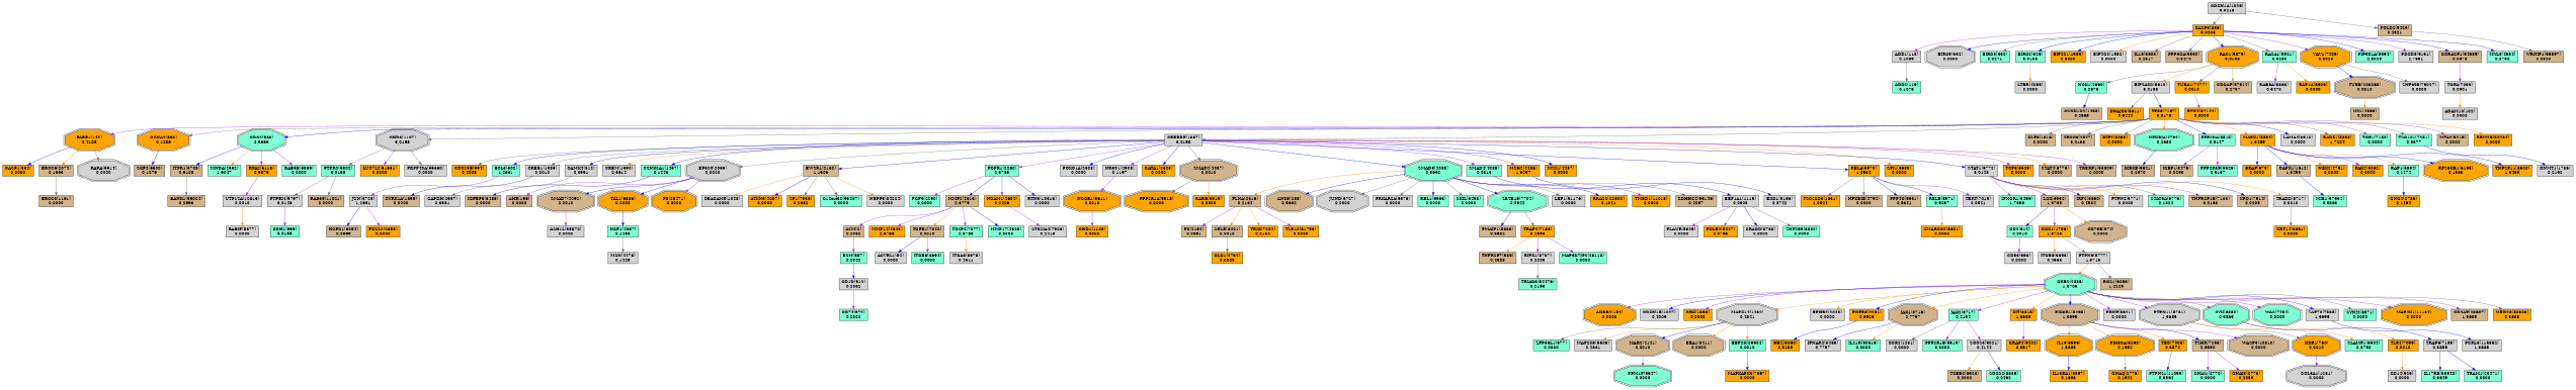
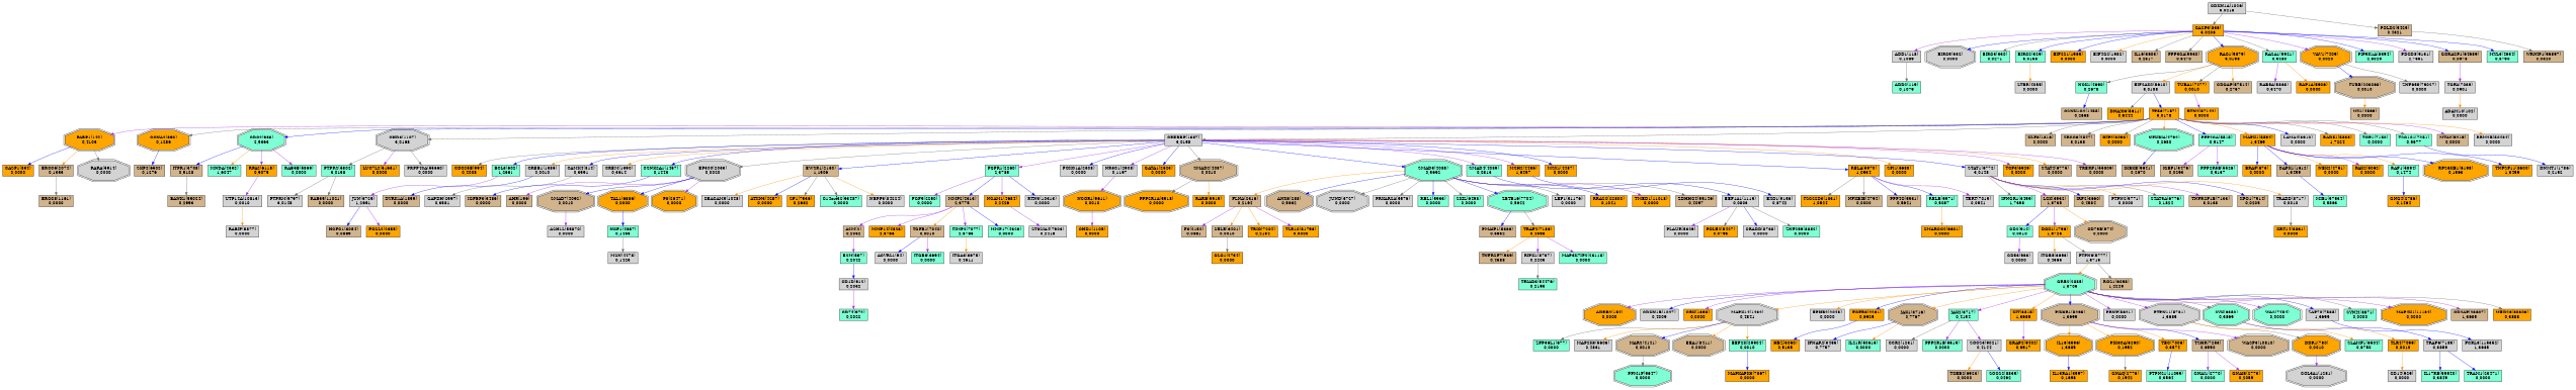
  digraph {
    node [fillcolor=orange shape=box style=filled]
    edge [color=blue]
    n1 [fillcolor=lightgrey label="ADD1(118)\n0,1089"]
    n2 [fillcolor=aquamarine label="ADD2(119)\n0,1079"]
    n3 [label="PARP1(142)\n0,4103" shape=doubleoctagon]
    n4 [label="CASP1(834)\n0,0000"]
    n5 [fillcolor=tan label="ERCC6(2074)\n0,1353"]
    n6 [fillcolor=lightgrey label="RARA(5914)\n0,0000" shape=doubleoctagon]
    n7 [fillcolor=tan label="ERCC8(1161)\n0,0000"]
    n8 [label="ADRB2(154)\n0,0000" shape=doubleoctagon]
    n9 [fillcolor=tan label="AHR(196)\n0,0000"]
    n10 [fillcolor=tan label="A2M(2)\n0,2052"]
    n11 [fillcolor=aquamarine label="B2M(567)\n0,2042"]
    n12 [fillcolor=lightgrey label="CD1D(912)\n0,2032"]
    n13 [fillcolor=lightgrey label="ACVRL1(94)\n0,0000"]
    n14 [fillcolor=lightgrey label="BIRC5(332)\n0,0000" shape=doubleoctagon]
    n15 [fillcolor=lightgrey label="ADAM10(102)\n0,0000"]
    n16 [fillcolor=aquamarine label="CD74(972)\n0,2022"]
    n17 [label="BRAF(673)\n0,0000"]
    n18 [label="DDR1(780)\n0,0010" shape=doubleoctagon]
    n19 [fillcolor=lightgrey label="COL3A1(1281)\n0,0000" shape=doubleoctagon]
    n20 [label="CASP3(836)\n3,0208"]
    n21 [fillcolor=aquamarine label="BIRC3(330)\n0,0271"]
    n22 [fillcolor=aquamarine label="BIRC2(329)\n3,0138"]
    n23 [label="EIF2S1(1965)\n0,0000"]
    n24 [fillcolor=lightgrey label="EIF4G2(1982)\n0,0000"]
    n25 [fillcolor=tan label="IL16(3603)\n0,2817"]
    n26 [fillcolor=tan label="PPP3CA(5530)\n0,3470"]
    n27 [label="RAC1(5879)\n3,0198" shape=doubleoctagon]
    n28 [fillcolor=aquamarine label="RASA1(5921)\n0,3480"]
    n29 [label="VAV1(7409)\n0,0020" shape=doubleoctagon]
    n30 [fillcolor=aquamarine label="PIP5K1A(8394)\n2,8029"]
    n31 [fillcolor=lightgrey label="PDCD8(9131)\n2,7531"]
    n32 [fillcolor=tan label="GORASP1(64689)\n0,0978"]
    n33 [fillcolor=aquamarine label="MYL3(4634)\n0,8790"]
    n34 [fillcolor=lightgrey label="LTBR(4055)\n0,0000"]
    n35 [fillcolor=aquamarine label="NCK1(4690)\n0,2678"]
    n36 [fillcolor=lightgrey label="EIF2AK2(5610)\n3,0188"]
    n37 [label="TUBA1(7277)\n0,0010"]
    n38 [fillcolor=tan label="CDGAP(57514)\n0,2757"]
    n39 [fillcolor=lightgrey label="RAB5A(5868)\n0,3470"]
    n40 [label="RAP1A(5906)\n0,0000"]
    n41 [fillcolor=tan label="TUBB(203068)\n0,0010" shape=doubleoctagon]
    n42 [fillcolor=lightgrey label="ZNF655(79027)\n0,0000"]
    n43 [fillcolor=lightgrey label="TGFA(7039)\n0,0901"]
    n44 [fillcolor=aquamarine label="CD2(914)\n0,0010"]
    n45 [fillcolor=lightgrey label="CD53(963)\n0,0000"]
    n46 [fillcolor=tan label="TNFRSF7(939)\n0,4588"]
    n47 [label="CCNA2(890)\n0,1286" shape=doubleoctagon]
    n48 [fillcolor=tan label="SKP2(6502)\n0,1276"]
    n49 [fillcolor=aquamarine label="CDC2(983)\n2,5363" shape=doubleoctagon]
    n50 [fillcolor=tan label="ITPR1(3708)\n0,5128"]
    n51 [fillcolor=aquamarine label="MNDA(4332)\n1,6047"]
    n52 [label="RPA2(6118)\n0,9075"]
    n53 [fillcolor=aquamarine label="RAB5B(5869)\n0,0000"]
    n54 [fillcolor=tan label="BANK1(55024)\n0,2993"]
    n55 [fillcolor=lightgrey label="UTP14A(10813)\n0,0010"]
-   n56 [fillcolor=aquamarine label="CDH1(999)\n3,0138"]
    n57 [fillcolor=lightgrey label="CDKN1A(1026)\n3,0218"]
    n58 [fillcolor=tan label="POLD2(5425)\n0,4321"]
    n59 [fillcolor=tan label="WRNIP1(56897)\n0,0820"]
    n60 [fillcolor=lightgrey label="CHD3(1107)\n3,0168" shape=doubleoctagon]
    n61 [fillcolor=aquamarine label="PTPRS(5802)\n3,0158"]
    n62 [label="LUC7L2(51631)\n0,0000"]
    n63 [fillcolor=lightgrey label="PRPF40A(55660)\n0,0000"]
    n64 [fillcolor=lightgrey label="PTPRM(5797)\n3,0148"]
    n65 [fillcolor=tan label="RAB35(11021)\n0,0000"]
    n66 [label="CDC25B(994)\n0,4008"]
    n67 [fillcolor=lightgrey label="CDKN1B(1027)\n0,4009"]
    n68 [fillcolor=lightgrey label="CCR2(1231)\n0,0000"]
    n69 [fillcolor=aquamarine label="BCL3(602)\n1,2661"]
    n70 [fillcolor=lightgrey label="JUN(3725)\n1,2651"]
    n71 [fillcolor=tan label="HCFC1(3054)\n0,0869"]
    n72 [label="FOSL2(2355)\n0,0000"]
    n73 [fillcolor=lightgrey label="CREB1(1385)\n0,0010"]
    n74 [fillcolor=tan label="DYRK1A(1859)\n0,0000"]
    n75 [fillcolor=lightgrey label="CREBBP(1387)\n3,0158"]
    n76 [fillcolor=lightgrey label="CAMK4(814)\n0,3591"]
    n77 [fillcolor=lightgrey label="CREM(1390)\n0,3614"]
    n78 [fillcolor=aquamarine label="CSNK2A1(1457)\n0,1443"]
    n79 [fillcolor=lightgrey label="EP300(2033)\n0,0020" shape=doubleoctagon]
    n80 [fillcolor=tan label="EWSR1(2130)\n1,1506"]
    n81 [fillcolor=aquamarine label="FGFR1(2260)\n2,3785"]
    n82 [fillcolor=lightgrey label="FOXO1A(2308)\n0,0000"]
    n83 [fillcolor=lightgrey label="NR3C1(2908)\n0,1197"]
    n84 [label="GATA1(2623)\n0,0000"]
    n85 [fillcolor=tan label="SMAD2(4087)\n0,0010" shape=doubleoctagon]
    n86 [fillcolor=aquamarine label="SMAD3(4088)\n0,5652" shape=doubleoctagon]
    n87 [fillcolor=aquamarine label="SMAD4(4089)\n0,0813"]
    n88 [label="MSH2(4436)\n1,6457"]
    n89 [label="MSX1(4487)\n0,0000"]
    n90 [label="RELA(5970)\n1,0534"]
    n91 [label="SPI1(6688)\n0,0000"]
    n92 [fillcolor=lightgrey label="STAT1(6772)\n3,0148"]
    n93 [label="TCF3(6929)\n0,0000"]
    n94 [fillcolor=tan label="STAT4(6775)\n0,0000"]
    n95 [fillcolor=tan label="TRERF1(55809)\n0,0000"]
    n96 [fillcolor=lightgrey label="GAPDH(2597)\n0,3581"]
    n97 [fillcolor=tan label="IGFBP3(3486)\n0,0000"]
    n98 [fillcolor=tan label="SMAD7(4092)\n0,0010" shape=doubleoctagon]
    n99 [label="TAL1(6886)\n0,0000" shape=doubleoctagon]
    n100 [label="P8(26471)\n0,0000" shape=doubleoctagon]
    n101 [fillcolor=lightgrey label="CEACAM5(1048)\n0,0000"]
    n102 [label="ATXN3(4287)\n0,0000"]
    n103 [label="SF1(7536)\n0,2682"]
    n104 [fillcolor=aquamarine label="C14orf32(93487)\n0,0000"]
    n105 [fillcolor=lightgrey label="NBPF3(84224)\n0,0000"]
    n106 [fillcolor=aquamarine label="FGF5(2250)\n0,0000"]
    n107 [fillcolor=tan label="MMP2(4313)\n2,3775"]
    n108 [label="NCAM1(4684)\n0,2426"]
    n109 [fillcolor=lightgrey label="RTN3(10313)\n0,0000"]
    n110 [label="NCOR1(9611)\n0,0010" shape=doubleoctagon]
    n111 [label="PPP2R1A(5518)\n0,0000" shape=doubleoctagon]
    n112 [label="RARB(5915)\n0,0000"]
    n113 [fillcolor=tan label="FLNA(2316)\n0,2164"]
    n114 [fillcolor=tan label="ANK3(288)\n0,5632" shape=doubleoctagon]
    n115 [fillcolor=lightgrey label="JUND(3727)\n0,0000" shape=doubleoctagon]
    n116 [fillcolor=lightgrey label="PRKAR2A(5576)\n0,0000"]
    n117 [fillcolor=aquamarine label="RBL1(5933)\n0,0000"]
    n118 [fillcolor=aquamarine label="SKIL(6498)\n0,0000"]
    n119 [fillcolor=aquamarine label="ZBTB16(7704)\n0,5642" shape=doubleoctagon]
    n120 [fillcolor=lightgrey label="LEF1(51176)\n0,0000"]
    n121 [label="RRAS2(22800)\n0,1041"]
    n122 [label="TMED1(11018)\n0,0000"]
    n123 [fillcolor=tan label="ZDHHC4(55146)\n0,4097"]
    n124 [fillcolor=lightgrey label="EEF1A1(1115)\n0,0803"]
    n125 [fillcolor=lightgrey label="EXO1(9156)\n0,8742"]
    n126 [label="TSC22D3(1831)\n1,0524"]
    n127 [fillcolor=tan label="NFKBIE(4794)\n0,0000"]
    n128 [fillcolor=tan label="PPP4C(5531)\n0,5641"]
    n129 [fillcolor=aquamarine label="RELB(5971)\n0,5087"]
    n130 [fillcolor=lightgrey label="TERT(7015)\n0,0541"]
    n131 [fillcolor=aquamarine label="IFNGR1(3459)\n1,7398"]
    n132 [fillcolor=tan label="LCK(3932)\n1,3735"]
    n133 [fillcolor=tan label="IRF2(3660)\n0,4584"]
    n134 [fillcolor=lightgrey label="PTPN2(5771)\n0,0000"]
    n135 [fillcolor=aquamarine label="STAT5A(6776)\n0,1824"]
    n136 [fillcolor=tan label="TNFRSF1B(7133)\n3,0138"]
    n137 [fillcolor=tan label="XPO1(7514)\n0,0205"]
    n138 [fillcolor=lightgrey label="TRADD(8717)\n0,0010"]
    n139 [label="CRK(1398)\n0,0000"]
    n140 [fillcolor=aquamarine label="ZFP36L1(677)\n0,0000"]
    n141 [fillcolor=aquamarine label="NCF1(4687)\n0,1433"]
    n142 [fillcolor=lightgrey label="MSN(4478)\n0,1423"]
    n143 [fillcolor=lightgrey label="MAPK14(1432)\n0,4841" shape=doubleoctagon]
    n144 [fillcolor=lightgrey label="MAP2K3(5606)\n0,4831"]
    n145 [fillcolor=tan label="MARS(4141)\n0,0010" shape=doubleoctagon]
    n146 [fillcolor=tan label="EEA1(8411)\n0,0000" shape=doubleoctagon]
    n147 [fillcolor=aquamarine label="EEF2K(29904)\n0,0010"]
    n148 [fillcolor=aquamarine label="PPM1F(9647)\n0,0000" shape=doubleoctagon]
    n149 [label="MAPKAPK3(7867)\n0,0000"]
    n150 [fillcolor=lightgrey label="CD14(929)\n0,0000"]
    n151 [fillcolor=tan label="DAPK1(1612)\n1,3459"]
    n152 [fillcolor=aquamarine label="MIB1(57534)\n0,5863"]
    n153 [fillcolor=lightgrey label="DNMT1(1786)\n0,2152"]
    n154 [fillcolor=lightgrey label="PLAUR(5329)\n0,0000"]
    n155 [label="POLE2(5427)\n0,0793"]
    n156 [fillcolor=lightgrey label="CRADD(8738)\n0,0000"]
    n157 [fillcolor=aquamarine label="ZNF259(8882)\n0,0000"]
    n158 [fillcolor=tan label="KLF6(1316)\n0,0000"]
    n159 [fillcolor=lightgrey label="ASH1L(55870)\n0,0000"]
    n160 [fillcolor=lightgrey label="EPHB2(2048)\n0,0000"]
    n161 [fillcolor=tan label="F3(2152)\n0,0861"]
    n162 [label="DOK1(1796)\n1,3725"]
    n163 [fillcolor=lightgrey label="ITGB5(3693)\n0,4565"]
    n164 [fillcolor=lightgrey label="PTPN6(5777)\n1,3715"]
    n165 [fillcolor=aquamarine label="GRB2(2885)\n1,3705" shape=doubleoctagon]
    n166 [fillcolor=tan label="ROS1(6098)\n1,2229"]
    n167 [label="MMP14(4323)\n2,3765"]
    n168 [fillcolor=tan label="TGFB1(7040)\n0,0010"]
    n169 [fillcolor=aquamarine label="TIMP2(7077)\n2,3765"]
    n170 [fillcolor=aquamarine label="MMP17(4326)\n0,0000"]
    n171 [fillcolor=lightgrey label="ST8SIA4(7903)\n0,2416"]
    n172 [label="FGFR3(2261)\n0,6925"]
    n173 [label="HBZ(3050)\n0,5135"]
    n174 [fillcolor=tan label="SELE(6401)\n0,0010"]
    n175 [label="TRIO(7204)\n0,2154"]
    n176 [label="TLR10(81793)\n0,0000"]
    n177 [label="GLG1(2734)\n0,0000"]
    n178 [fillcolor=tan label="CD79B(974)\n0,0000" shape=doubleoctagon]
    n179 [fillcolor=tan label="XRCC6(2547)\n3,0138"]
    n180 [fillcolor=aquamarine label="GNAI1(2770)\n0,0000"]
    n181 [label="GNAI3(2773)\n0,2059"]
    n182 [label="GNAQ(2776)\n0,1942"]
    n183 [fillcolor=tan label="JAK1(3716)\n0,7767" shape=doubleoctagon]
    n184 [fillcolor=aquamarine label="JAK2(3717)\n0,4154"]
    n185 [label="KIT(3815)\n1,3685"]
    n186 [fillcolor=tan label="PIK3R1(5295)\n1,3695" shape=doubleoctagon]
    n187 [fillcolor=lightgrey label="PRNP(5621)\n0,0000"]
    n188 [fillcolor=lightgrey label="PTPN11(5781)\n1,3685" shape=doubleoctagon]
    n189 [fillcolor=aquamarine label="SYK(6850)\n0,3869" shape=doubleoctagon]
    n190 [fillcolor=aquamarine label="WAS(7454)\n0,0000" shape=doubleoctagon]
    n191 [fillcolor=lightgrey label="ZAP70(7535)\n1,3695"]
    n192 [fillcolor=aquamarine label="SYNJ2(8871)\n0,0000"]
    n193 [label="MAP4K1(11184)\n0,0000" shape=doubleoctagon]
    n194 [fillcolor=tan label="CD2AP(23607)\n1,3685"]
    n195 [label="MED28(80306)\n0,3888"]
    n196 [fillcolor=lightgrey label="IFNAR2(3455)\n0,7757"]
    n197 [fillcolor=aquamarine label="IL21R(50615)\n0,0000"]
    n198 [fillcolor=aquamarine label="PPP2R1B(5519)\n0,0000"]
    n199 [fillcolor=lightgrey label="SOCS3(9021)\n0,4144"]
    n200 [label="GRAP2(9402)\n0,3917"]
    n201 [label="IL13(3596)\n1,3685" shape=doubleoctagon]
    n202 [label="PIK3CA(5290)\n0,1952" shape=doubleoctagon]
    n203 [label="TEC(7006)\n0,3574"]
    n204 [fillcolor=tan label="TSHR(7253)\n0,6590"]
    n205 [fillcolor=tan label="WASF3(10810)\n0,0000" shape=doubleoctagon]
    n206 [fillcolor=aquamarine label="SLAMF1(6504)\n0,6750"]
    n207 [label="TLR4(7099)\n0,0010"]
    n208 [fillcolor=lightgrey label="TRAF6(7189)\n0,3859"]
    n209 [fillcolor=lightgrey label="FCRL3(115352)\n1,3685"]
    n210 [label="CHD1(1105)\n0,0000"]
    n211 [label="IL13RA1(3597)\n0,1698"]
    n212 [fillcolor=lightgrey label="ITGA3(3675)\n0,4511"]
    n213 [fillcolor=tan label="TCEB2(6923)\n0,0000"]
    n214 [fillcolor=aquamarine label="SOCS2(8835)\n0,0462"]
    n215 [fillcolor=tan label="PMAIP1(5366)\n0,5632"]
    n216 [label="TRAF2(7186)\n0,4598"]
    n217 [fillcolor=tan label="IGBP1(3476)\n0,0293"]
    n218 [fillcolor=aquamarine label="ITGB6(3694)\n0,0000"]
    n219 [fillcolor=tan label="MX1(4599)\n0,0000"]
    n220 [fillcolor=tan label="CSNK1G2(1455)\n0,2668"]
    n221 [label="HIP2(3093)\n0,0000"]
    n222 [label="NEK2(4751)\n0,0000"]
    n223 [fillcolor=aquamarine label="NFKBIA(4792)\n0,2680" shape=doubleoctagon]
    n224 [fillcolor=tan label="IKBKE(9641)\n0,2670"]
    n225 [label="PAK2(5062)\n0,0000"]
    n226 [fillcolor=aquamarine label="PTPN21(11099)\n0,3564"]
    n227 [label="KRT14(3861)\n0,0000"]
    n228 [fillcolor=aquamarine label="PPP2CA(5515)\n0,5147"]
    n229 [fillcolor=aquamarine label="PPP2R5B(5526)\n0,5137"]
    n230 [label="MAPK1(5594)\n1,3469"]
    n231 [fillcolor=aquamarine label="RAF1(5894)\n0,1474"]
    n232 [label="RPS6KB1(6198)\n0,1563" shape=doubleoctagon]
    n233 [label="TNFSF11(8600)\n1,3459"]
    n234 [label="GNG4(2786)\n0,1464"]
    n235 [label="DNAJC3(5611)\n0,6444"]
    n236 [label="TP53(7157)\n3,0178"]
    n237 [fillcolor=lightgrey label="LAMA4(3910)\n0,0000"]
    n238 [label="RAD51(5888)\n1,7224"]
    n239 [fillcolor=aquamarine label="TOP1(7150)\n0,0000"]
    n240 [fillcolor=aquamarine label="TSG101(7251)\n0,5677"]
    n241 [fillcolor=tan label="MTA2(9219)\n0,0000"]
-   n242 [label="RRM2B(50484)\n0,0000"]
+   n242 [fillcolor=lightgrey label="RRM2B(50484)\n0,0000"]
    n243 [label="RTN4(57142)\n0,0000"]
    n244 [label="SMARCC2(6601)\n0,0000"]
    n245 [fillcolor=lightgrey label="RABIF(5877)\n0,0000"]
    n246 [fillcolor=aquamarine label="IL17RB(55540)\n0,3849"]
    n247 [fillcolor=aquamarine label="TRAM1(23471)\n0,0000"]
    n248 [fillcolor=lightgrey label="RIPK1(8737)\n0,2203"]
    n249 [fillcolor=aquamarine label="MAP3K7IP2(23118)\n0,0000"]
    n250 [fillcolor=aquamarine label="TRIAD3(54476)\n0,2193"]
    n1 -> n2 [color=gray40]
    n3 -> n4
    n3 -> n5 [color=darkorange]
    n3 -> n6 [color=gray40]
    n5 -> n7 [color=gray40]
    n10 -> n11 [color=purple]
    n11 -> n12
    n12 -> n16 [color=purple]
    n18 -> n19 [color=purple]
    n20 -> n1 [color=purple]
    n20 -> n14
    n20 -> n21 [color=gray40]
    n20 -> n22
    n20 -> n23
    n20 -> n24 [color=darkorange]
    n20 -> n25 [color=gray40]
    n20 -> n26 [color=gray40]
    n20 -> n27
    n20 -> n28 [color=gray40]
    n20 -> n29 [color=purple]
    n20 -> n30
    n20 -> n31 [color=purple]
    n20 -> n32
    n20 -> n33
    n22 -> n34 [color=darkorange]
    n27 -> n35 [color=gray40]
    n27 -> n36 [color=darkorange]
    n27 -> n37 [color=gray40]
    n27 -> n38 [color=darkorange]
    n28 -> n39 [color=purple]
    n28 -> n40 [color=darkorange]
    n29 -> n41
    n29 -> n42 [color=gray40]
    n32 -> n43 [color=purple]
    n35 -> n220
    n36 -> n235 [color=gray40]
    n36 -> n236
    n37 -> n243 [color=purple]
    n41 -> n219 [color=darkorange]
    n43 -> n15 [color=darkorange]
    n44 -> n45 [color=purple]
    n47 -> n48
    n49 -> n50
    n49 -> n51 [color=darkorange]
    n49 -> n52 [color=purple]
    n49 -> n53 [color=purple]
    n50 -> n54 [color=gray40]
    n52 -> n55 [color=purple]
    n55 -> n245 [color=darkorange]
    n57 -> n20 [color=gray40]
    n57 -> n58 [color=gray40]
    n58 -> n59 [color=gray40]
    n60 -> n61 [color=gray40]
    n60 -> n62 [color=purple]
    n60 -> n63 [color=gray40]
    n61 -> n64 [color=gray40]
    n61 -> n65 [color=gray40]
-   n64 -> n56 [color=purple]
    n69 -> n70 [color=purple]
    n70 -> n71
    n70 -> n72 [color=purple]
    n73 -> n74
    n75 -> n66 [color=gray40]
    n75 -> n69
-   n75 -> n73 [color=gray40]
+   n75 -> n73 [color=darkorange]
    n75 -> n76
    n75 -> n77 [color=darkorange]
    n75 -> n78
    n75 -> n79 [color=gray40]
    n75 -> n80
    n75 -> n81 [color=purple]
    n75 -> n82
    n75 -> n83 [color=purple]
    n75 -> n84
    n75 -> n85 [color=gray40]
    n75 -> n86
    n75 -> n87 [color=purple]
    n75 -> n88 [color=purple]
    n75 -> n89
    n75 -> n90
    n75 -> n91 [color=darkorange]
    n75 -> n92
    n75 -> n93 [color=purple]
    n75 -> n94 [color=darkorange]
    n75 -> n95 [color=purple]
    n76 -> n96 [color=gray40]
    n78 -> n97
    n79 -> n9 [color=purple]
    n79 -> n98
    n79 -> n99
    n79 -> n100 [color=purple]
    n80 -> n101 [color=darkorange]
    n80 -> n102
    n80 -> n103 [color=gray40]
    n80 -> n104 [color=gray40]
    n80 -> n105 [color=darkorange]
    n81 -> n106 [color=purple]
    n81 -> n107
    n81 -> n108 [color=purple]
    n81 -> n109
    n83 -> n110 [color=purple]
    n85 -> n111 [color=gray40]
    n85 -> n112 [color=darkorange]
    n86 -> n113 [color=darkorange]
    n86 -> n114
    n86 -> n115 [color=gray40]
    n86 -> n116 [color=gray40]
    n86 -> n117
    n86 -> n118 [color=gray40]
    n86 -> n119
    n86 -> n120 [color=gray40]
    n86 -> n121
    n86 -> n122 [color=purple]
    n86 -> n123 [color=gray40]
    n87 -> n124
    n88 -> n125
    n90 -> n126 [color=gray40]
    n90 -> n127 [color=gray40]
    n90 -> n128
    n90 -> n129
    n90 -> n130 [color=purple]
    n92 -> n131 [color=gray40]
    n92 -> n132 [color=purple]
    n92 -> n133
    n92 -> n134 [color=darkorange]
    n92 -> n135 [color=gray40]
    n92 -> n136 [color=purple]
    n92 -> n137
    n92 -> n138 [color=darkorange]
    n98 -> n159 [color=purple]
    n99 -> n141
    n107 -> n10 [color=purple]
    n107 -> n167 [color=purple]
    n107 -> n168 [color=darkorange]
    n107 -> n169 [color=purple]
    n107 -> n170
    n108 -> n171 [color=purple]
    n110 -> n210 [color=purple]
    n113 -> n161 [color=purple]
    n113 -> n174 [color=darkorange]
    n113 -> n175 [color=darkorange]
    n113 -> n176 [color=purple]
    n119 -> n215
    n119 -> n216 [color=gray40]
    n124 -> n154 [color=purple]
    n124 -> n155 [color=gray40]
    n124 -> n156
    n124 -> n157 [color=gray40]
    n129 -> n244 [color=darkorange]
    n132 -> n44
    n132 -> n162 [color=purple]
    n132 -> n178 [color=darkorange]
    n138 -> n227 [color=gray40]
    n141 -> n142 [color=gray40]
    n143 -> n140 [color=gray40]
    n143 -> n144 [color=darkorange]
    n143 -> n145
    n143 -> n146 [color=darkorange]
    n143 -> n147 [color=darkorange]
    n145 -> n148 [color=gray40]
    n147 -> n149
    n151 -> n152
    n162 -> n163 [color=darkorange]
    n162 -> n164 [color=gray40]
    n164 -> n165 [color=darkorange]
    n164 -> n166 [color=gray40]
    n165 -> n8 [color=purple]
    n165 -> n67
    n165 -> n139 [color=purple]
    n165 -> n143 [color=darkorange]
    n165 -> n160 [color=darkorange]
    n165 -> n172
    n165 -> n183 [color=darkorange]
    n165 -> n184 [color=purple]
    n165 -> n185 [color=darkorange]
    n165 -> n186
    n165 -> n187 [color=purple]
    n165 -> n188 [color=purple]
    n165 -> n189 [color=gray40]
    n165 -> n190 [color=purple]
    n165 -> n191
    n165 -> n192 [color=gray40]
    n165 -> n193 [color=purple]
    n165 -> n194 [color=purple]
    n165 -> n195 [color=gray40]
    n168 -> n13
    n168 -> n218 [color=purple]
    n169 -> n212 [color=darkorange]
    n172 -> n173
    n174 -> n177 [color=gray40]
    n183 -> n196
    n183 -> n197 [color=darkorange]
    n184 -> n68 [color=gray40]
    n184 -> n198 [color=purple]
    n184 -> n199 [color=purple]
    n185 -> n200 [color=purple]
    n186 -> n201 [color=darkorange]
    n186 -> n202 [color=darkorange]
    n186 -> n203 [color=darkorange]
    n186 -> n204
    n186 -> n205 [color=purple]
    n188 -> n18 [color=gray40]
    n188 -> n206 [color=darkorange]
    n189 -> n207 [color=darkorange]
    n189 -> n208
    n191 -> n209
    n199 -> n213 [color=darkorange]
    n199 -> n214
    n201 -> n211
    n202 -> n182 [color=gray40]
    n203 -> n226
    n204 -> n180 [color=purple]
    n204 -> n181 [color=purple]
    n207 -> n150 [color=darkorange]
    n208 -> n246
    n208 -> n247
    n216 -> n46 [color=darkorange]
    n216 -> n248 [color=purple]
    n216 -> n249 [color=purple]
    n223 -> n224
    n228 -> n217 [color=purple]
    n228 -> n229 [color=purple]
    n230 -> n17
    n230 -> n151
    n230 -> n222 [color=darkorange]
    n230 -> n225 [color=purple]
    n230 -> n231 [color=darkorange]
    n230 -> n232
    n230 -> n233
    n231 -> n234
    n236 -> n3 [color=purple]
    n236 -> n47 [color=gray40]
    n236 -> n49
    n236 -> n60 [color=gray40]
    n236 -> n75 [color=gray40]
    n236 -> n158 [color=gray40]
    n236 -> n179 [color=gray40]
    n236 -> n221 [color=gray40]
    n236 -> n223 [color=darkorange]
    n236 -> n228
    n236 -> n230 [color=darkorange]
    n236 -> n237
    n236 -> n238 [color=gray40]
    n236 -> n239 [color=gray40]
    n236 -> n240 [color=gray40]
    n236 -> n241 [color=purple]
    n236 -> n242 [color=darkorange]
    n240 -> n153
    n248 -> n250 [color=gray40]
  }
